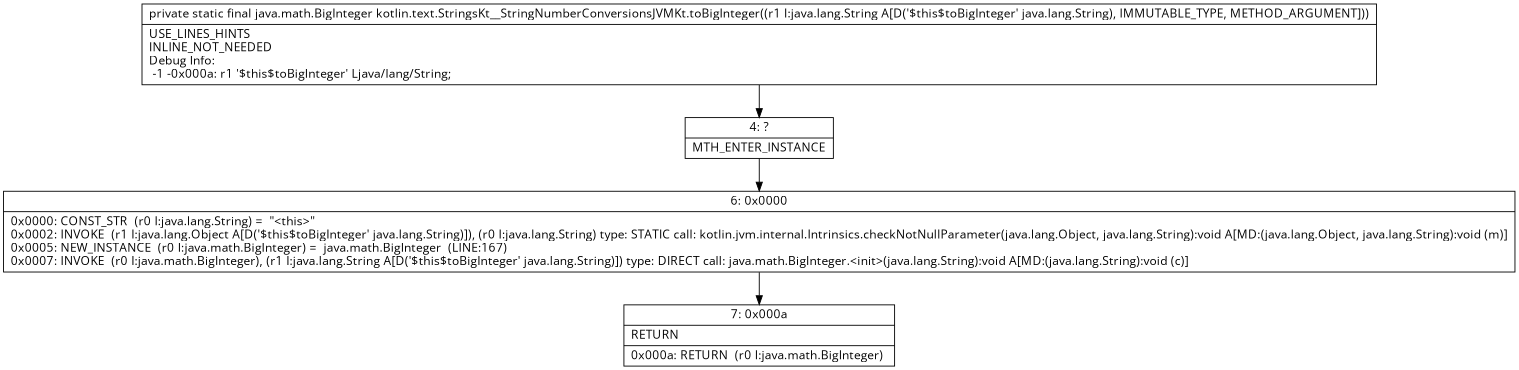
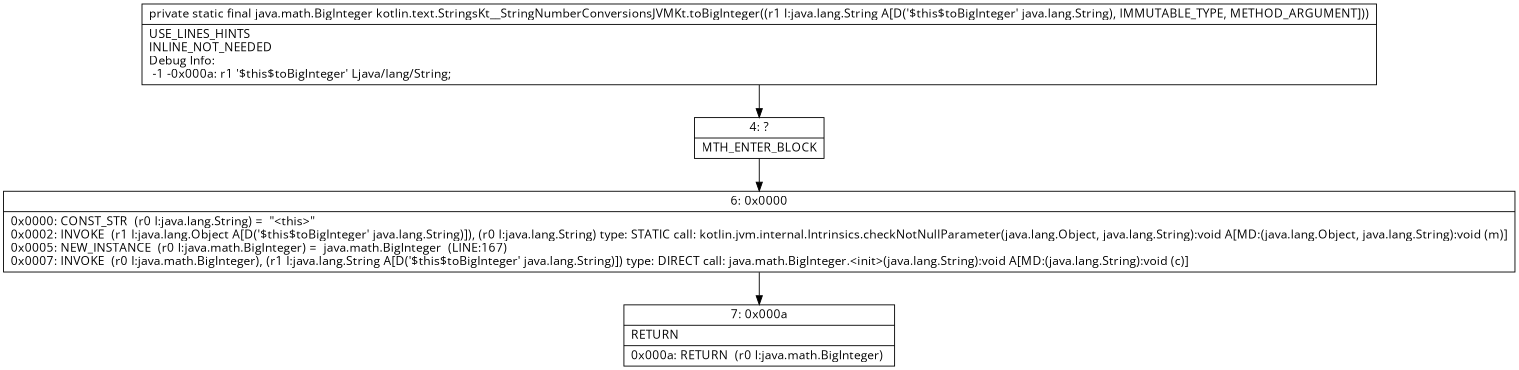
  digraph {
    fontname="Open Sans"
    node [fontname="Open Sans" shape=record]
    edge [fontname="Open Sans"]
-   n1 [label="{4\:\ ?|MTH_ENTER_INSTANCE\l}"]
+   n1 [label="{4\:\ ?|MTH_ENTER_BLOCK\l}"]
    n2 [label="{6\:\ 0x0000|0x0000: CONST_STR  (r0 I:java.lang.String) =  \"\<this\>\" \l0x0002: INVOKE  (r1 I:java.lang.Object A[D('$this$toBigInteger' java.lang.String)]), (r0 I:java.lang.String) type: STATIC call: kotlin.jvm.internal.Intrinsics.checkNotNullParameter(java.lang.Object, java.lang.String):void A[MD:(java.lang.Object, java.lang.String):void (m)]\l0x0005: NEW_INSTANCE  (r0 I:java.math.BigInteger) =  java.math.BigInteger  (LINE:167)\l0x0007: INVOKE  (r0 I:java.math.BigInteger), (r1 I:java.lang.String A[D('$this$toBigInteger' java.lang.String)]) type: DIRECT call: java.math.BigInteger.\<init\>(java.lang.String):void A[MD:(java.lang.String):void (c)]\l}"]
    n3 [label="{7\:\ 0x000a|RETURN\l|0x000a: RETURN  (r0 I:java.math.BigInteger) \l}"]
    n4 [label="{private static final java.math.BigInteger kotlin.text.StringsKt__StringNumberConversionsJVMKt.toBigInteger((r1 I:java.lang.String A[D('$this$toBigInteger' java.lang.String), IMMUTABLE_TYPE, METHOD_ARGUMENT]))  | USE_LINES_HINTS\lINLINE_NOT_NEEDED\lDebug Info:\l  \-1 \-0x000a: r1 '$this$toBigInteger' Ljava\/lang\/String;\l}"]
    n1 -> n2
    n2 -> n3
    n4 -> n1
  }
